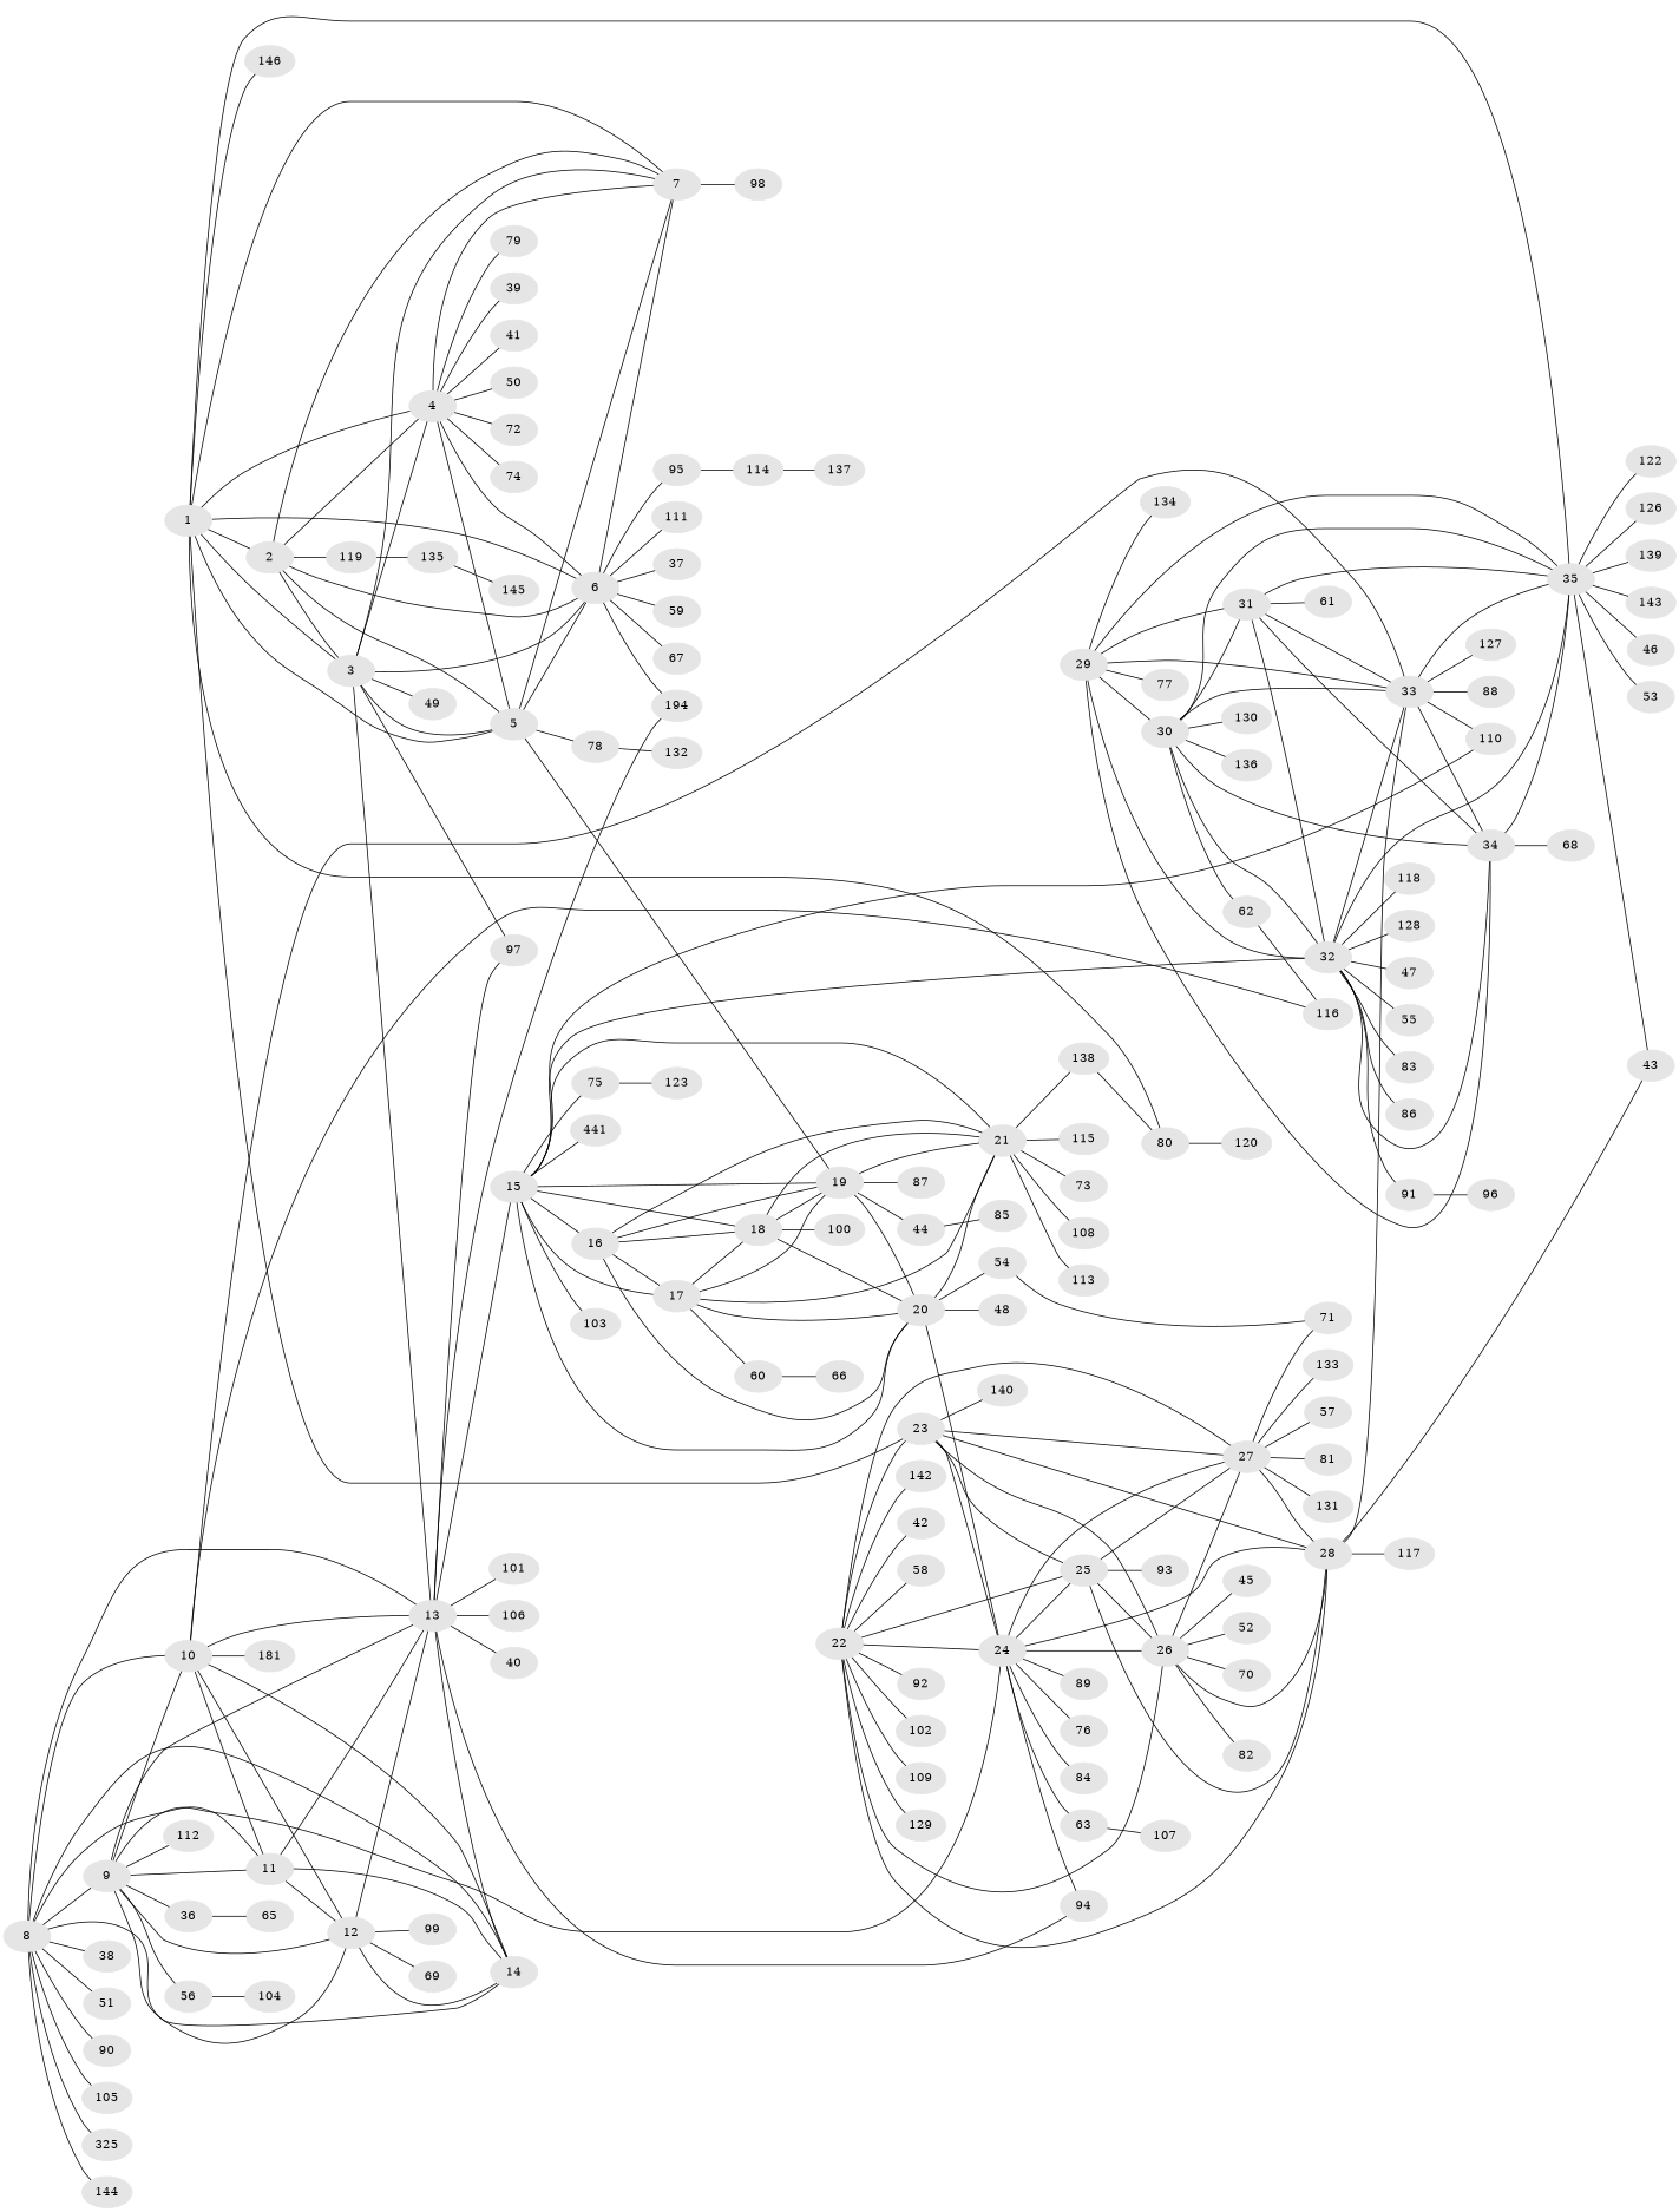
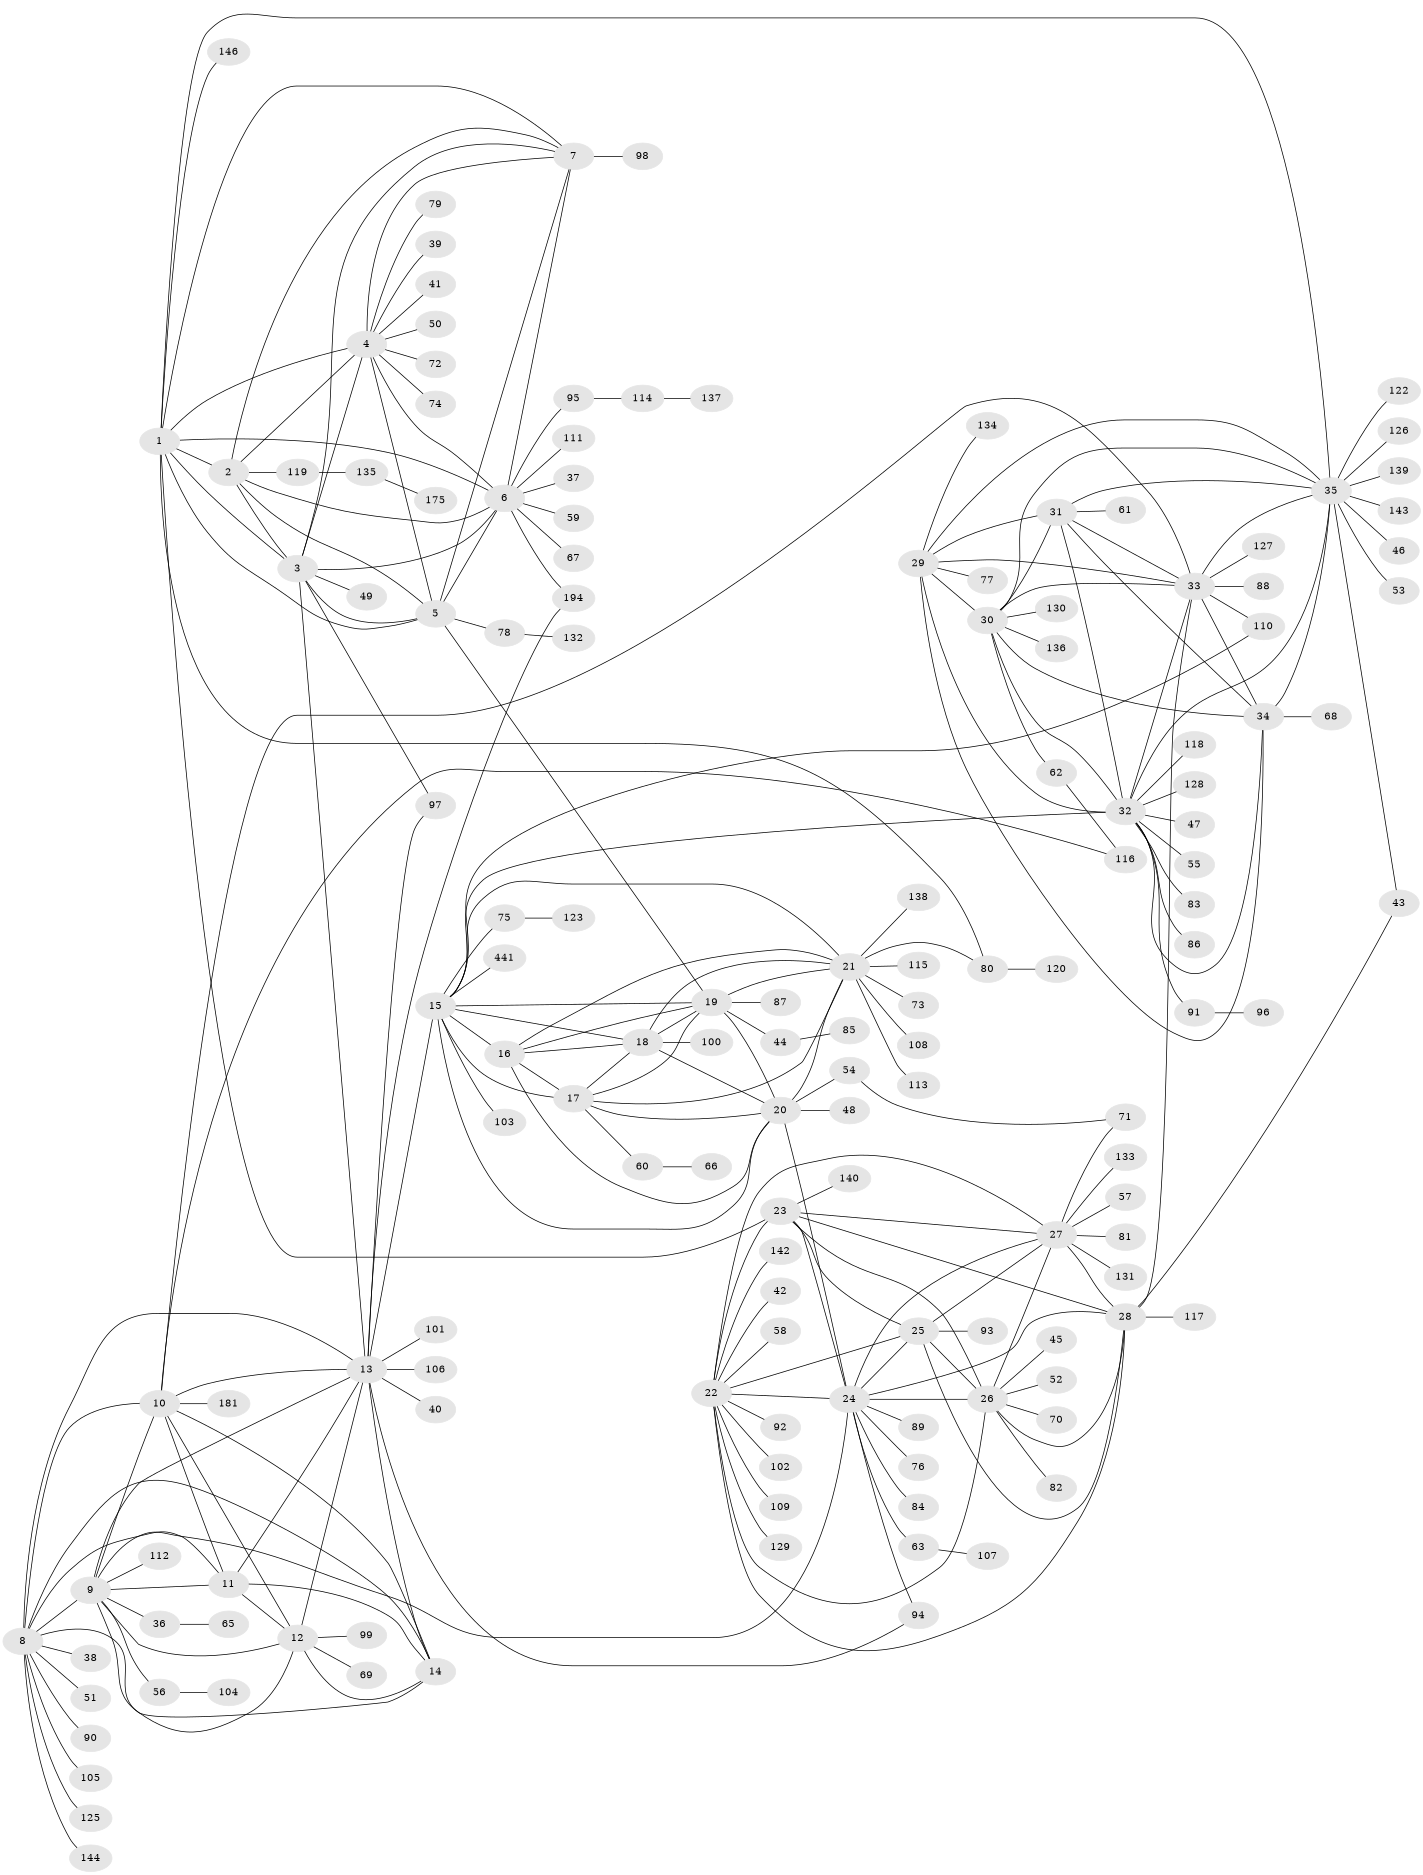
  graph {
    rankdir=LR
    node [color=gray90 style=filled]
    1
    2
    3
    4
    5
    6
    7
    23
    35
    80
    146
    119
    13
    49
    97
    39
    41
    50
    72
    74
    79
    19
    78
    37
    59
    67
    95
    111
    n29 [label=194]
    98
    24
    25
    26
    27
    28
    140
    43
    46
    53
    122
    126
    139
    143
    120
    135
    14
    15
    40
    94
    101
    106
    20
    21
    44
    87
    132
    114
    8
    9
    10
    11
    12
    38
    51
    90
    105
-   125 [label=325]
+   125
    144
    36
    56
    112
    33
    116
    n74 [label=181]
    69
    99
    63
    76
    84
    89
    65
    104
    110
    34
    88
    127
    16
    17
    18
    32
    75
    103
    n93 [label=441]
    60
    100
    48
    54
    73
    108
    113
    115
    138
    47
    55
    83
    86
    91
    118
    128
    123
    66
    85
    71
    22
    42
    58
    92
    102
    109
    129
    142
    93
    45
    52
    70
    82
    57
    81
    131
    133
    117
    107
    29
    30
    31
    77
    134
    62
    130
    136
    61
    68
    96
    137
-   145
+   145 [label=175]
    1 -- 2
    1 -- 3
    1 -- 4
    1 -- 5
    1 -- 6
    1 -- 7
    1 -- 23
    1 -- 35
    1 -- 80
    1 -- 146
    2 -- 3
    2 -- 4
    2 -- 5
    2 -- 6
    2 -- 7
    2 -- 119
    3 -- 4
    3 -- 5
    3 -- 6
    3 -- 7
    3 -- 13
    3 -- 49
    3 -- 97
    4 -- 5
    4 -- 6
    4 -- 7
    4 -- 39
    4 -- 41
    4 -- 50
    4 -- 72
    4 -- 74
    4 -- 79
    5 -- 6
    5 -- 7
    5 -- 19
    5 -- 78
    6 -- 7
    6 -- 37
    6 -- 59
    6 -- 67
    6 -- 95
    6 -- 111
    6 -- n29
    7 -- 98
    23 -- 24
    23 -- 25
    23 -- 26
    23 -- 27
    23 -- 28
    23 -- 140
    35 -- 43
    35 -- 46
    35 -- 53
    35 -- 122
    35 -- 126
    35 -- 139
    35 -- 143
    80 -- 120
    119 -- 135
    13 -- 97
    13 -- n29
    13 -- 14
    13 -- 15
    13 -- 40
    13 -- 94
    13 -- 101
    13 -- 106
    19 -- 20
    19 -- 21
    19 -- 44
    19 -- 87
    78 -- 132
    95 -- 114
    24 -- 25
    24 -- 26
    24 -- 27
    24 -- 28
    24 -- 94
    24 -- 63
    24 -- 76
    24 -- 84
    24 -- 89
    25 -- 26
    25 -- 27
    25 -- 28
    25 -- 93
    26 -- 27
    26 -- 28
    26 -- 45
    26 -- 52
    26 -- 70
    26 -- 82
    27 -- 28
    27 -- 71
    27 -- 57
    27 -- 81
    27 -- 131
    27 -- 133
    28 -- 43
    28 -- 33
    28 -- 117
    135 -- 145
    15 -- 19
    15 -- 20
    15 -- 21
    15 -- 110
    15 -- 16
    15 -- 17
    15 -- 18
    15 -- 32
    15 -- 75
    15 -- 103
    15 -- n93
    20 -- 24
    20 -- 21
    20 -- 48
    20 -- 54
-   138 -- 80
+   21 -- 80
    21 -- 73
    21 -- 108
    21 -- 113
    21 -- 115
    21 -- 138
    44 -- 85
    114 -- 137
    8 -- 13
    8 -- 14
    8 -- 9
    8 -- 10
    8 -- 11
    8 -- 12
    8 -- 38
    8 -- 51
    8 -- 90
    8 -- 105
    8 -- 125
    8 -- 144
    9 -- 13
    9 -- 24
    9 -- 14
    9 -- 10
    9 -- 11
    9 -- 12
    9 -- 36
    9 -- 56
    9 -- 112
    10 -- 13
    10 -- 14
    10 -- 11
    10 -- 12
    10 -- 33
    10 -- 116
    10 -- n74
    11 -- 13
    11 -- 14
    11 -- 12
    12 -- 13
    12 -- 14
    12 -- 69
    12 -- 99
    36 -- 65
    56 -- 104
    33 -- 35
    33 -- 110
    33 -- 34
    33 -- 88
    33 -- 127
    63 -- 107
    34 -- 35
    34 -- 68
    16 -- 19
    16 -- 20
    16 -- 21
    16 -- 17
    16 -- 18
    17 -- 19
    17 -- 20
    17 -- 21
    17 -- 18
    17 -- 60
    18 -- 19
    18 -- 20
    18 -- 21
    18 -- 100
    32 -- 35
    32 -- 33
    32 -- 34
    32 -- 47
    32 -- 55
    32 -- 83
    32 -- 86
    32 -- 91
    32 -- 118
    32 -- 128
    75 -- 123
    60 -- 66
    54 -- 71
    91 -- 96
    22 -- 23
    22 -- 24
    22 -- 25
    22 -- 26
    22 -- 27
    22 -- 28
    22 -- 42
    22 -- 58
    22 -- 92
    22 -- 102
    22 -- 109
    22 -- 129
    22 -- 142
    29 -- 35
    29 -- 33
    29 -- 34
    29 -- 32
    29 -- 30
    29 -- 31
    29 -- 77
    29 -- 134
    30 -- 35
    30 -- 33
    30 -- 34
    30 -- 32
    30 -- 31
    30 -- 62
    30 -- 130
    30 -- 136
    31 -- 35
    31 -- 33
    31 -- 34
    31 -- 32
    31 -- 61
    62 -- 116
  }
